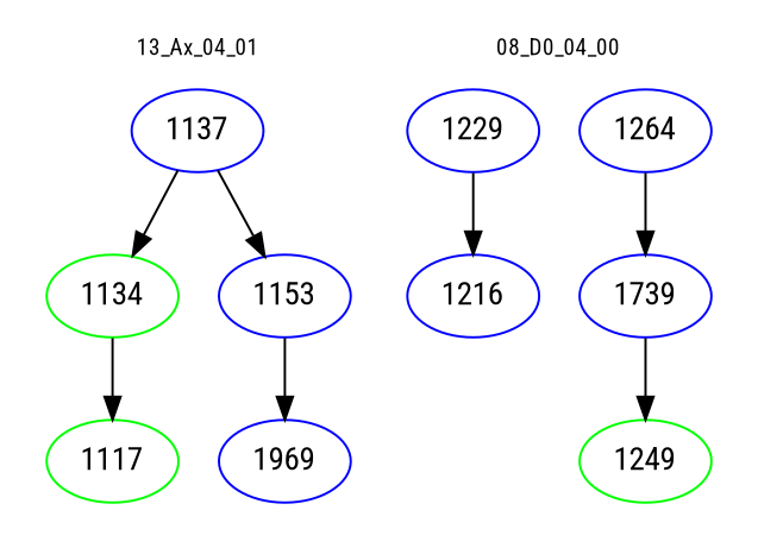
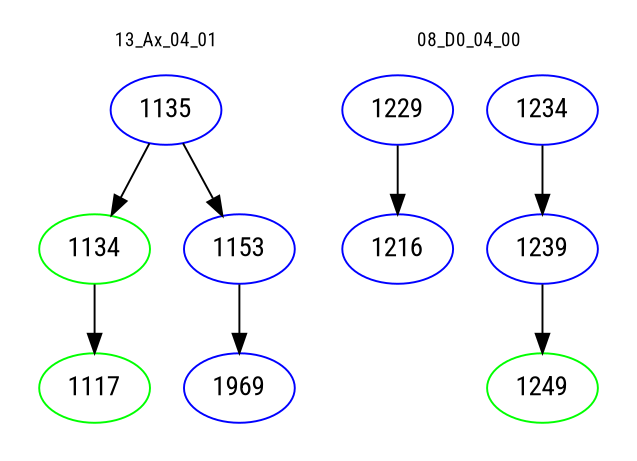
  digraph {
    fontname="Roboto Condensed"
    node [color=blue fontname="Roboto Condensed"]
    edge [color=black fontname="Roboto Condensed"]
-   n1 [label=1137]
+   n1 [label=1135]
    n2 [color=green label=1134]
    n3 [label=1153]
    n4 [color=green label=1117]
    n5 [label=1969]
-   n6 [label=1264]
+   n6 [label=1234]
    n7 [label=1229]
-   n8 [label=1739]
+   n8 [label=1239]
    n9 [label=1216]
    n10 [color=green label=1249]
    subgraph cluster_1 {
      color=white
      fontsize=10
      label="13_Ax_04_01"
      n1
      n2
      n3
      n4
      n5
    }
    subgraph cluster_2 {
      color=white
      fontsize=10
      label="08_D0_04_00"
      n6
      n7
      n8
      n9
      n10
    }
    n1 -> n2
    n1 -> n3
    n2 -> n4
    n3 -> n5
    n6 -> n8
    n7 -> n9
    n8 -> n10
  }
